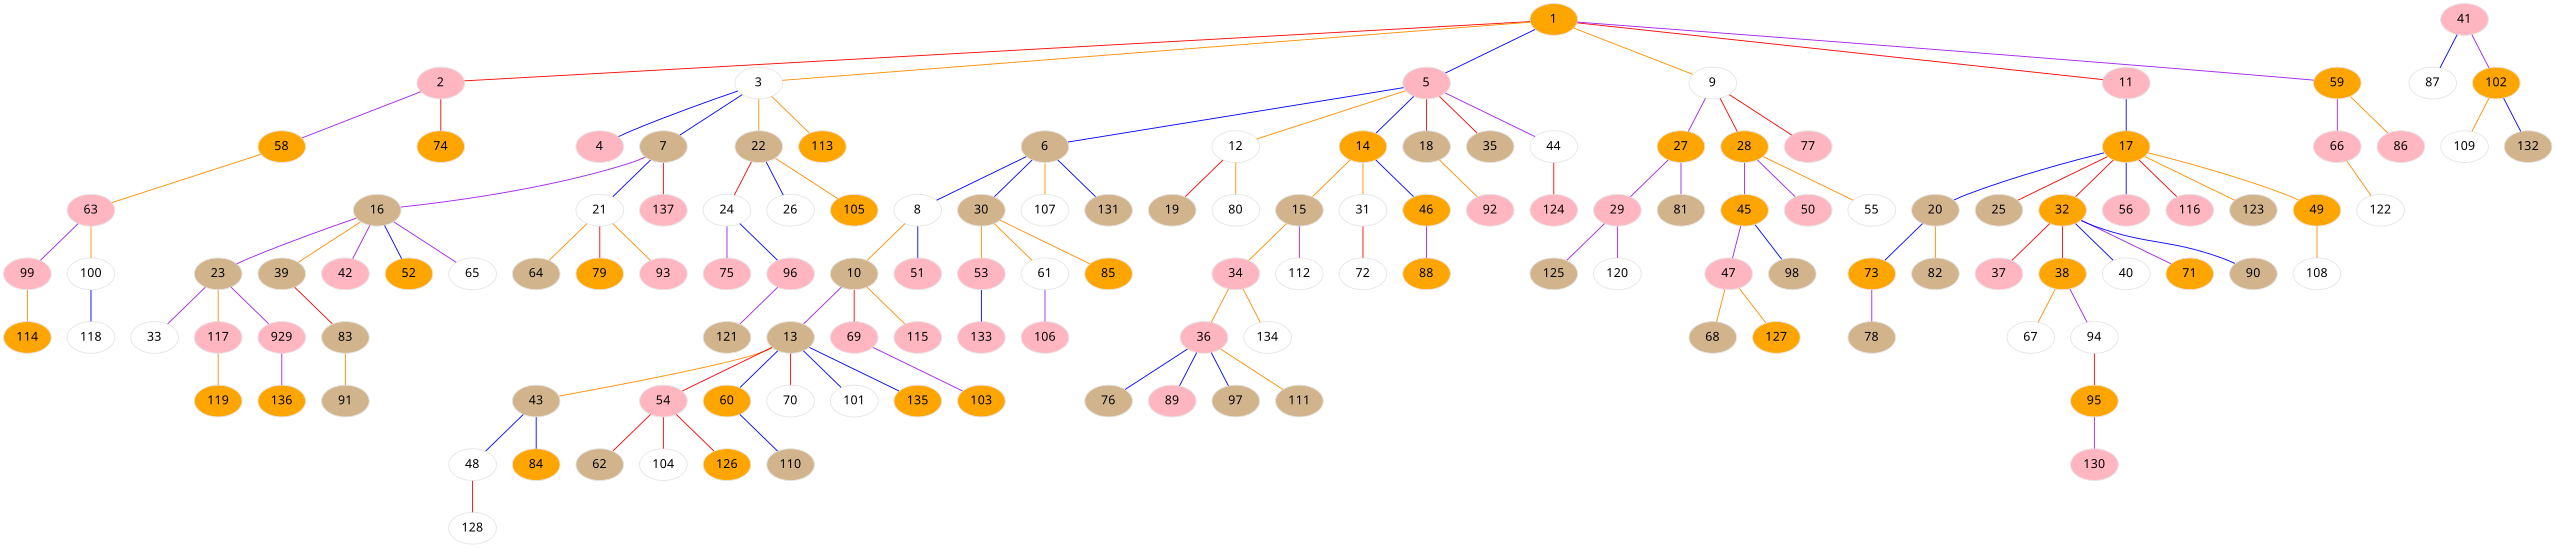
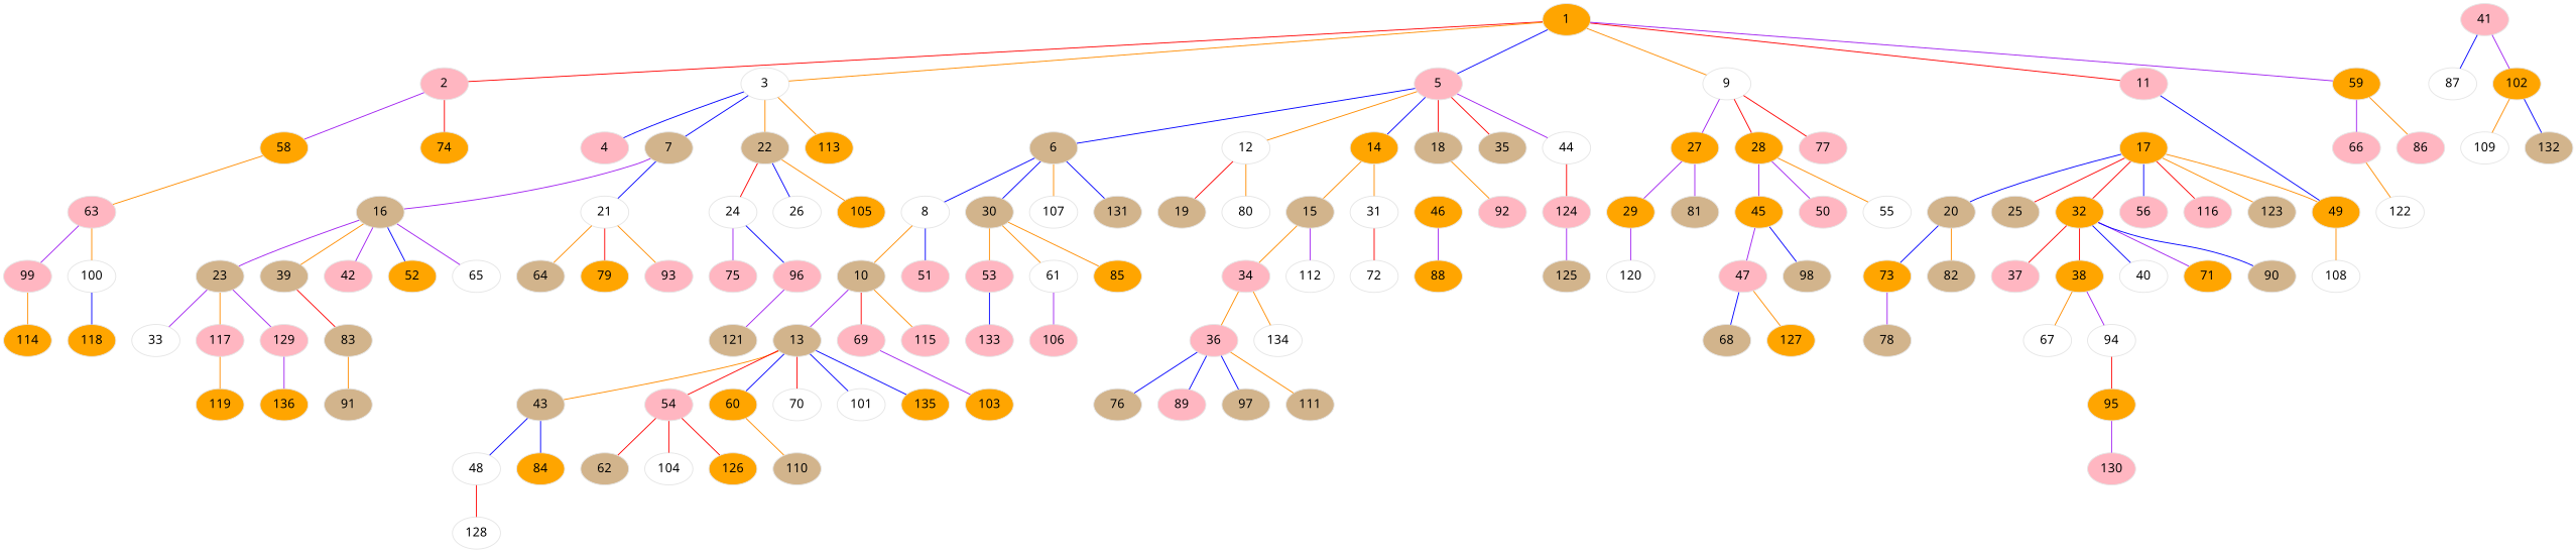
  graph {
    fontname="Noto Sans"
    node [color=gray90 fillcolor=lightpink fontname="Noto Sans" style=filled]
    edge [color=darkorange fontname="Noto Sans"]
    1 [fillcolor=orange]
    2
    3 [fillcolor=white]
    5
    9 [fillcolor=white]
    11
    59 [fillcolor=orange]
    58 [fillcolor=orange]
    74 [fillcolor=orange]
    4
    7 [fillcolor=tan]
    22 [fillcolor=tan]
    113 [fillcolor=orange]
    6 [fillcolor=tan]
    12 [fillcolor=white]
    14 [fillcolor=orange]
    18 [fillcolor=tan]
    35 [fillcolor=tan]
    44 [fillcolor=white]
    27 [fillcolor=orange]
    28 [fillcolor=orange]
    77
    17 [fillcolor=orange]
    66
    86
    63
    16 [fillcolor=tan]
    21 [fillcolor=white]
-   137
    24 [fillcolor=white]
    26 [fillcolor=white]
    105 [fillcolor=orange]
    8 [fillcolor=white]
    30 [fillcolor=tan]
    107 [fillcolor=white]
    131 [fillcolor=tan]
    19 [fillcolor=tan]
    80 [fillcolor=white]
    15 [fillcolor=tan]
    31 [fillcolor=white]
    46 [fillcolor=orange]
    92
    124
    10 [fillcolor=tan]
    51
    53
    61 [fillcolor=white]
    85 [fillcolor=orange]
    23 [fillcolor=tan]
    39 [fillcolor=tan]
    42
    52 [fillcolor=orange]
    65 [fillcolor=white]
    64 [fillcolor=tan]
    79 [fillcolor=orange]
    93
    13 [fillcolor=tan]
    69
    115
-   29
+   29 [fillcolor=orange]
    81 [fillcolor=tan]
    45 [fillcolor=orange]
    50
    55 [fillcolor=white]
    43 [fillcolor=tan]
    54
    60 [fillcolor=orange]
    70 [fillcolor=white]
    101 [fillcolor=white]
    135 [fillcolor=orange]
    103 [fillcolor=orange]
    20 [fillcolor=tan]
    25 [fillcolor=tan]
    32 [fillcolor=orange]
    49 [fillcolor=orange]
    56
    116
    123 [fillcolor=tan]
    48 [fillcolor=white]
    84 [fillcolor=orange]
    62 [fillcolor=tan]
    104 [fillcolor=white]
    126 [fillcolor=orange]
    110 [fillcolor=tan]
    34
    112 [fillcolor=white]
    72 [fillcolor=white]
    88 [fillcolor=orange]
    36
    134 [fillcolor=white]
    33 [fillcolor=white]
    117
-   129 [label=929]
+   129
    83 [fillcolor=tan]
    73 [fillcolor=orange]
    82 [fillcolor=tan]
    37
    38 [fillcolor=orange]
    40 [fillcolor=white]
    71 [fillcolor=orange]
    90 [fillcolor=tan]
    108 [fillcolor=white]
    87 [fillcolor=white]
    41
    102 [fillcolor=orange]
    78 [fillcolor=tan]
    75
    96
    119 [fillcolor=orange]
    136 [fillcolor=orange]
    121 [fillcolor=tan]
    120 [fillcolor=white]
    47
    98 [fillcolor=tan]
    133
    106
    67 [fillcolor=white]
    94 [fillcolor=white]
    76 [fillcolor=tan]
    89
    97 [fillcolor=tan]
    111 [fillcolor=tan]
    95 [fillcolor=orange]
    91 [fillcolor=tan]
    109 [fillcolor=white]
    132 [fillcolor=tan]
    128 [fillcolor=white]
    125 [fillcolor=tan]
    68 [fillcolor=tan]
    127 [fillcolor=orange]
    99
    100 [fillcolor=white]
    122 [fillcolor=white]
    114 [fillcolor=orange]
-   118 [fillcolor=white]
+   118 [fillcolor=orange]
    130
    1 -- 2 [color=red]
    1 -- 3
    1 -- 5 [color=blue]
    1 -- 9
    1 -- 11 [color=red]
    1 -- 59 [color=purple]
    2 -- 58 [color=purple]
    2 -- 74 [color=red]
    3 -- 4 [color=blue]
    3 -- 7 [color=blue]
    3 -- 22
    3 -- 113
    5 -- 6 [color=blue]
    5 -- 12
    5 -- 14 [color=blue]
    5 -- 18 [color=red]
    5 -- 35 [color=red]
    5 -- 44 [color=purple]
    9 -- 27 [color=purple]
    9 -- 28 [color=red]
    9 -- 77 [color=red]
-   11 -- 17 [color=blue]
+   11 -- 49 [color=blue]
    59 -- 66 [color=purple]
    59 -- 86
    58 -- 63
    7 -- 16 [color=purple]
    7 -- 21 [color=blue]
-   7 -- 137 [color=red]
    22 -- 24 [color=red]
    22 -- 26 [color=blue]
    22 -- 105
    6 -- 8 [color=blue]
    6 -- 30 [color=blue]
    6 -- 107
    6 -- 131 [color=blue]
    12 -- 19 [color=red]
    12 -- 80
    14 -- 15
    14 -- 31
-   14 -- 46 [color=blue]
    18 -- 92
    44 -- 124 [color=red]
    27 -- 29 [color=purple]
    27 -- 81 [color=purple]
    28 -- 45 [color=purple]
    28 -- 50 [color=purple]
    28 -- 55
    17 -- 20 [color=blue]
    17 -- 25 [color=red]
    17 -- 32 [color=red]
    17 -- 49
    17 -- 56 [color=blue]
    17 -- 116 [color=red]
    17 -- 123
    66 -- 122
    63 -- 99 [color=purple]
    63 -- 100
    16 -- 23 [color=purple]
    16 -- 39
    16 -- 42 [color=purple]
    16 -- 52 [color=blue]
    16 -- 65 [color=purple]
    21 -- 64
    21 -- 79 [color=red]
    21 -- 93
    24 -- 75 [color=purple]
    24 -- 96 [color=blue]
    8 -- 10
    8 -- 51 [color=blue]
    30 -- 53
    30 -- 61
    30 -- 85
    15 -- 34
    15 -- 112 [color=purple]
    31 -- 72 [color=red]
    46 -- 88 [color=purple]
-   29 -- 125 [color=purple]
+   124 -- 125 [color=purple]
    10 -- 13 [color=purple]
    10 -- 69 [color=red]
    10 -- 115
    53 -- 133 [color=blue]
    61 -- 106 [color=purple]
    23 -- 33 [color=purple]
    23 -- 117
    23 -- 129 [color=purple]
    39 -- 83 [color=red]
    13 -- 43
    13 -- 54 [color=red]
    13 -- 60 [color=blue]
    13 -- 70 [color=red]
    13 -- 101 [color=blue]
    13 -- 135 [color=blue]
    69 -- 103 [color=purple]
    29 -- 120 [color=purple]
    45 -- 47 [color=purple]
    45 -- 98 [color=blue]
    43 -- 48 [color=blue]
    43 -- 84 [color=blue]
    54 -- 62 [color=red]
    54 -- 104 [color=red]
    54 -- 126 [color=red]
-   60 -- 110 [color=blue]
+   60 -- 110
    20 -- 73 [color=blue]
    20 -- 82
    32 -- 37 [color=red]
    32 -- 38 [color=red]
    32 -- 40 [color=blue]
    32 -- 71 [color=purple]
    32 -- 90 [color=blue]
    49 -- 108
    48 -- 128 [color=red]
    34 -- 36
    34 -- 134
    36 -- 76 [color=blue]
    36 -- 89 [color=blue]
    36 -- 97 [color=blue]
    36 -- 111
    117 -- 119
    129 -- 136 [color=purple]
    83 -- 91
    73 -- 78 [color=purple]
    38 -- 67
    38 -- 94 [color=purple]
    41 -- 87 [color=blue]
    41 -- 102 [color=purple]
    102 -- 109
    102 -- 132 [color=blue]
    96 -- 121 [color=purple]
-   47 -- 68
+   47 -- 68 [color=blue]
    47 -- 127
    94 -- 95 [color=red]
    95 -- 130 [color=purple]
    99 -- 114
    100 -- 118 [color=blue]
  }
